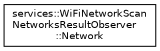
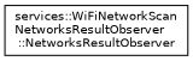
  digraph {
    rankdir=LR
-   n1 [color=black fillcolor=white fontname=Helvetica fontsize=10 height=0.2 label="services::WiFiNetworkScan\lNetworksResultObserver\l::Network" shape=record style=filled width=0.4]
+   n1 [color=black fillcolor=white fontname=Helvetica fontsize=10 height=0.2 label="services::WiFiNetworkScan\lNetworksResultObserver\l::NetworksResultObserver" shape=record style=filled width=0.4]
  }
